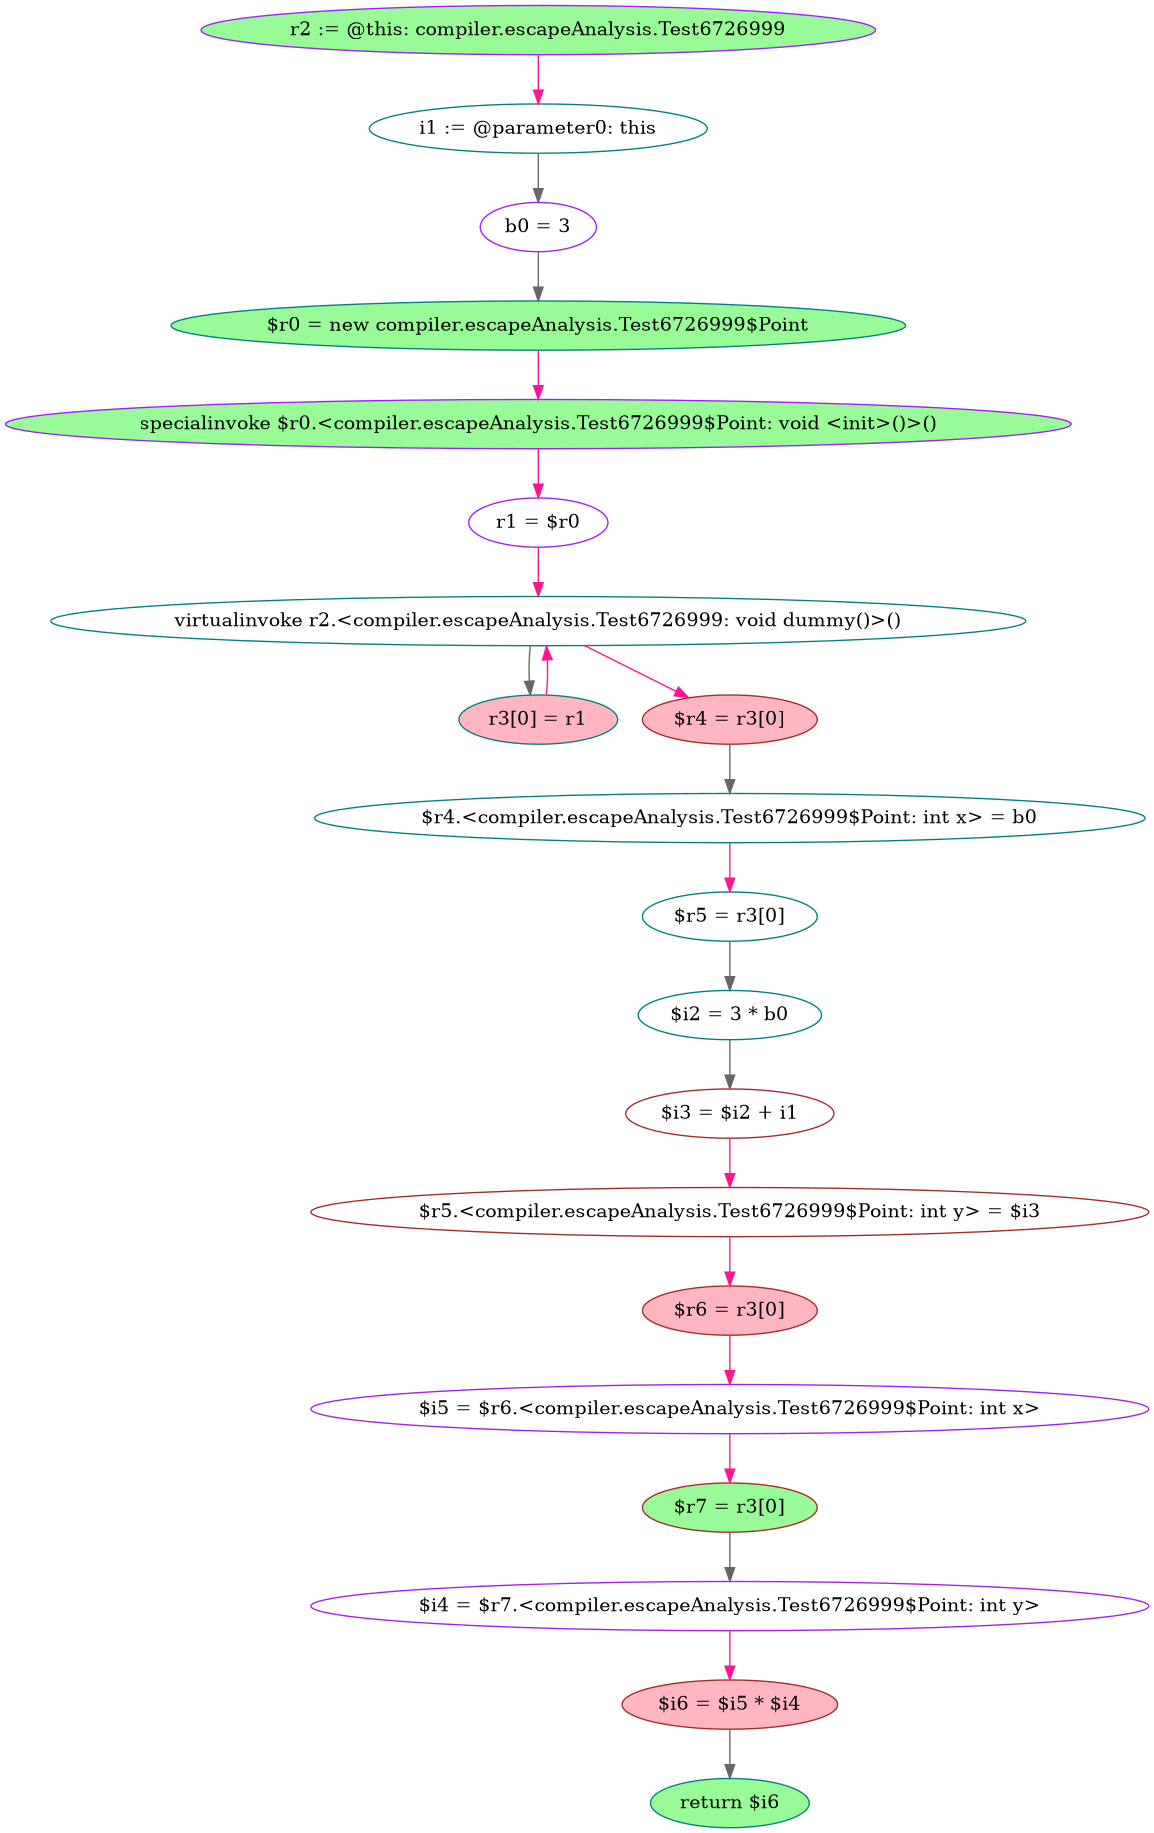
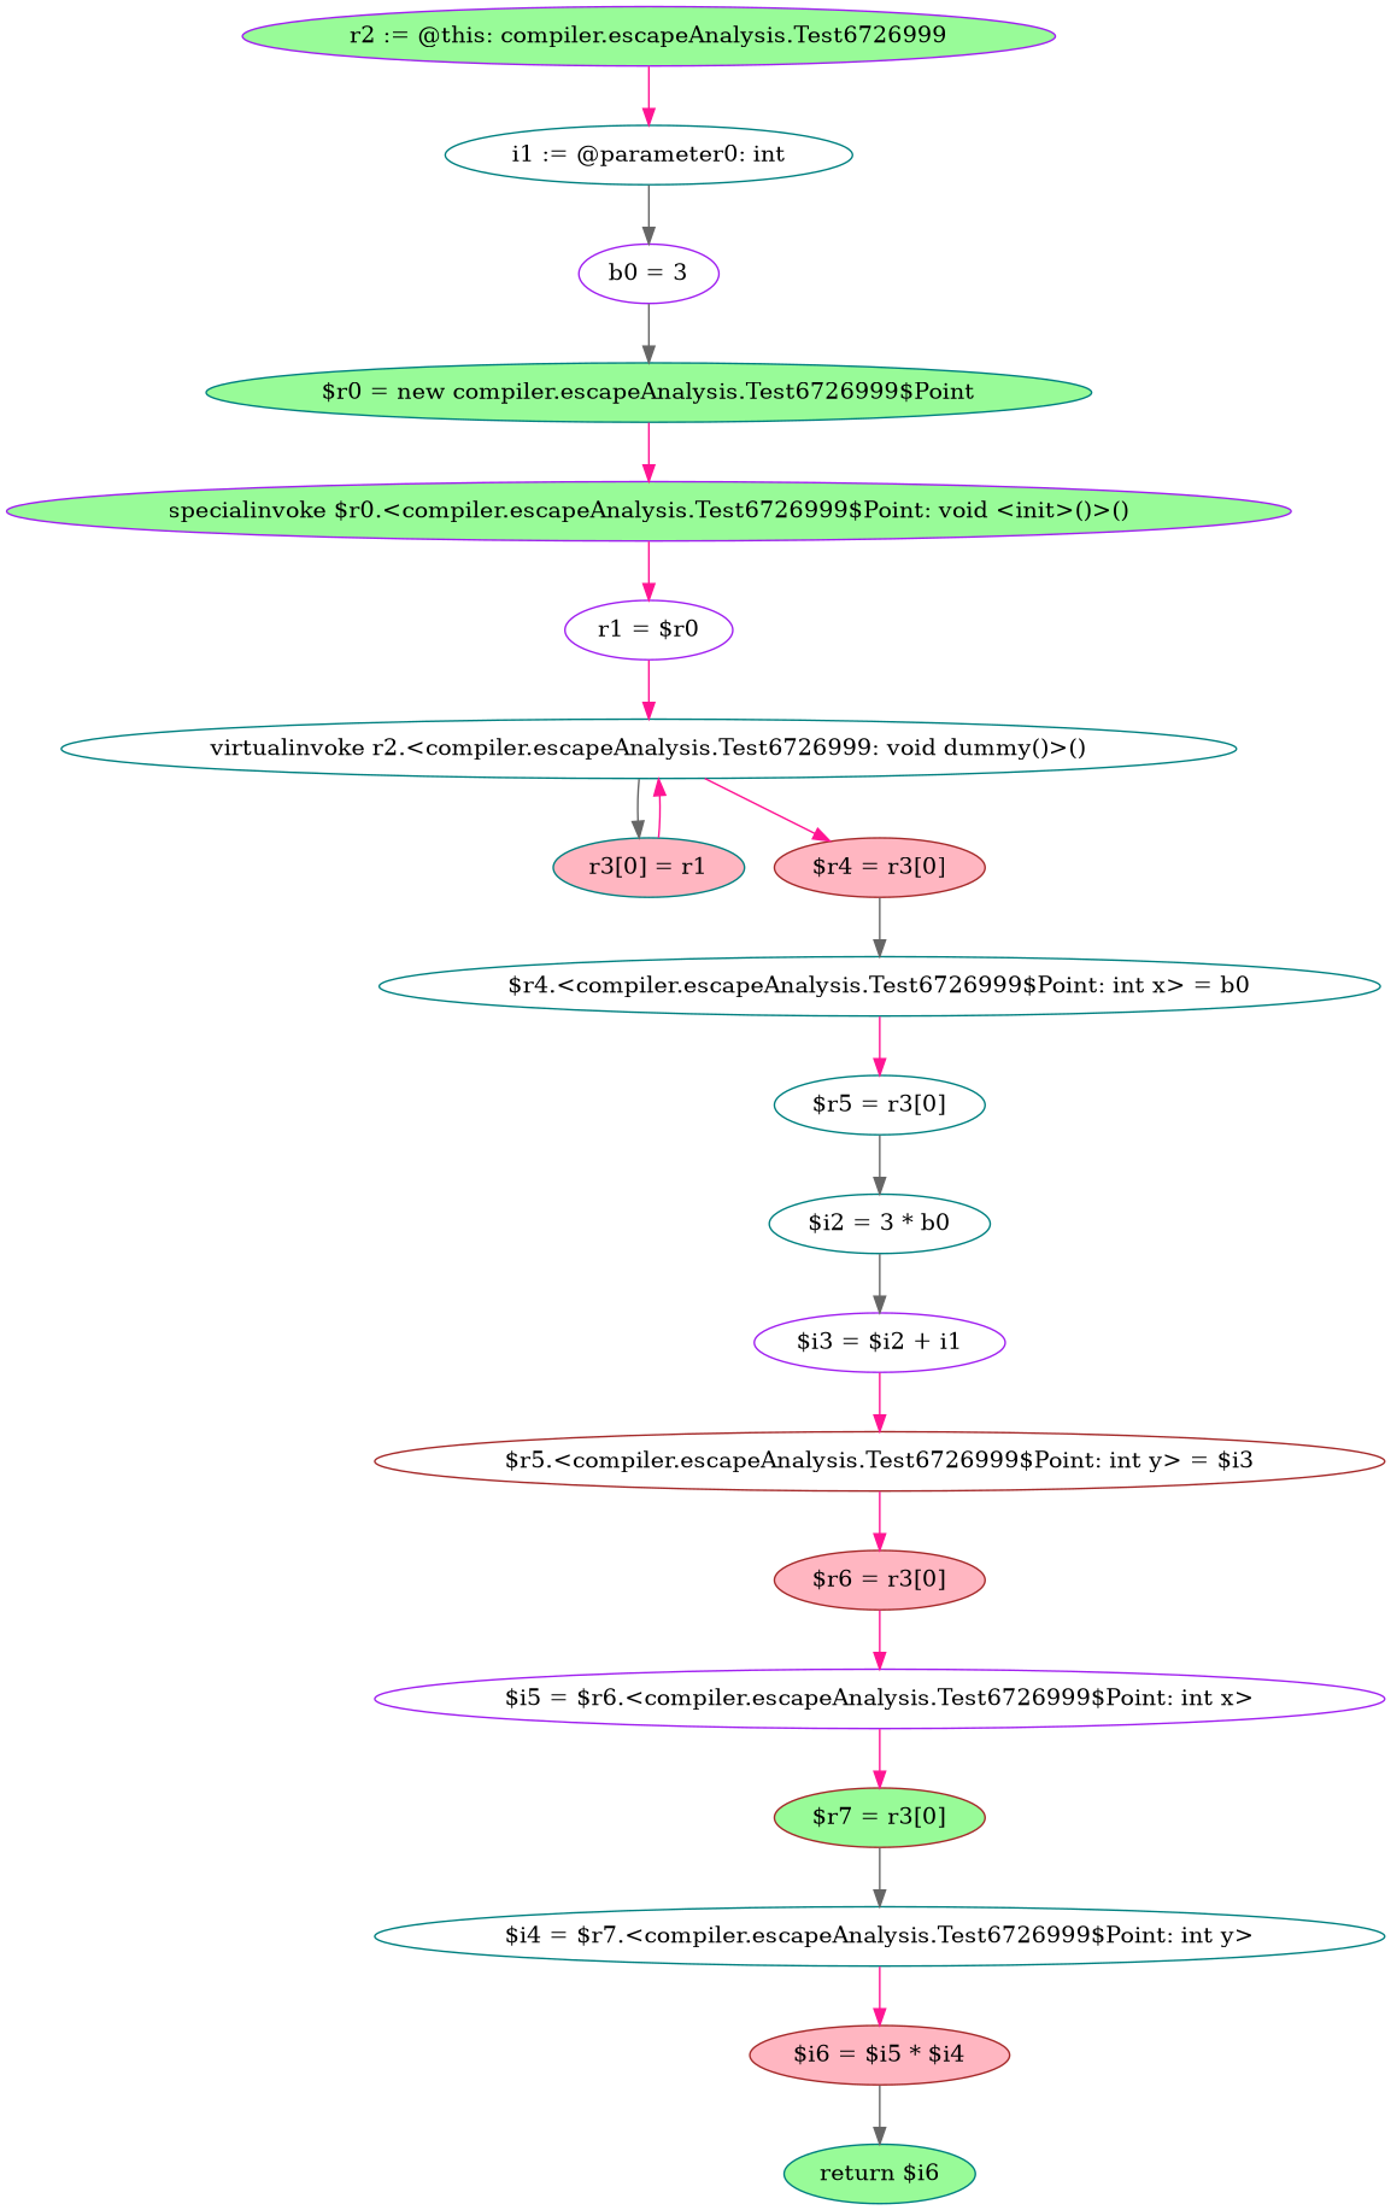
  digraph {
    node [color=teal fillcolor=white style=filled]
    edge [color=deeppink]
    "r2 := @this: compiler.escapeAnalysis.Test6726999" [color=purple fillcolor=palegreen]
-   "i1 := @parameter0: int" [label="i1 := @parameter0: this"]
+   "i1 := @parameter0: int"
    "b0 = 3" [color=purple]
    "$r0 = new compiler.escapeAnalysis.Test6726999$Point" [fillcolor=palegreen]
    "specialinvoke $r0.<compiler.escapeAnalysis.Test6726999$Point: void <init>()>()" [color=purple fillcolor=palegreen]
    "r1 = $r0" [color=purple]
    "virtualinvoke r2.<compiler.escapeAnalysis.Test6726999: void dummy()>()"
    "r3[0] = r1" [fillcolor=lightpink]
    "$r4 = r3[0]" [color=brown fillcolor=lightpink]
    "$r4.<compiler.escapeAnalysis.Test6726999$Point: int x> = b0"
    "$r5 = r3[0]"
    "$i2 = 3 * b0"
-   "$i3 = $i2 + i1" [color=brown]
+   "$i3 = $i2 + i1" [color=purple]
    "$r5.<compiler.escapeAnalysis.Test6726999$Point: int y> = $i3" [color=brown]
    "$r6 = r3[0]" [color=brown fillcolor=lightpink]
    "$i5 = $r6.<compiler.escapeAnalysis.Test6726999$Point: int x>" [color=purple]
    "$r7 = r3[0]" [color=brown fillcolor=palegreen]
-   "$i4 = $r7.<compiler.escapeAnalysis.Test6726999$Point: int y>" [color=purple]
+   "$i4 = $r7.<compiler.escapeAnalysis.Test6726999$Point: int y>"
    "$i6 = $i5 * $i4" [color=brown fillcolor=lightpink]
    "return $i6" [fillcolor=palegreen]
    "r2 := @this: compiler.escapeAnalysis.Test6726999" -> "i1 := @parameter0: int"
    "i1 := @parameter0: int" -> "b0 = 3" [color=gray40]
    "b0 = 3" -> "$r0 = new compiler.escapeAnalysis.Test6726999$Point" [color=gray40]
    "$r0 = new compiler.escapeAnalysis.Test6726999$Point" -> "specialinvoke $r0.<compiler.escapeAnalysis.Test6726999$Point: void <init>()>()"
    "specialinvoke $r0.<compiler.escapeAnalysis.Test6726999$Point: void <init>()>()" -> "r1 = $r0"
    "r1 = $r0" -> "virtualinvoke r2.<compiler.escapeAnalysis.Test6726999: void dummy()>()"
    "virtualinvoke r2.<compiler.escapeAnalysis.Test6726999: void dummy()>()" -> "r3[0] = r1" [color=gray40]
    "virtualinvoke r2.<compiler.escapeAnalysis.Test6726999: void dummy()>()" -> "$r4 = r3[0]"
    "r3[0] = r1" -> "virtualinvoke r2.<compiler.escapeAnalysis.Test6726999: void dummy()>()"
    "$r4 = r3[0]" -> "$r4.<compiler.escapeAnalysis.Test6726999$Point: int x> = b0" [color=gray40]
    "$r4.<compiler.escapeAnalysis.Test6726999$Point: int x> = b0" -> "$r5 = r3[0]"
    "$r5 = r3[0]" -> "$i2 = 3 * b0" [color=gray40]
    "$i2 = 3 * b0" -> "$i3 = $i2 + i1" [color=gray40]
    "$i3 = $i2 + i1" -> "$r5.<compiler.escapeAnalysis.Test6726999$Point: int y> = $i3"
    "$r5.<compiler.escapeAnalysis.Test6726999$Point: int y> = $i3" -> "$r6 = r3[0]"
    "$r6 = r3[0]" -> "$i5 = $r6.<compiler.escapeAnalysis.Test6726999$Point: int x>"
    "$i5 = $r6.<compiler.escapeAnalysis.Test6726999$Point: int x>" -> "$r7 = r3[0]"
    "$r7 = r3[0]" -> "$i4 = $r7.<compiler.escapeAnalysis.Test6726999$Point: int y>" [color=gray40]
    "$i4 = $r7.<compiler.escapeAnalysis.Test6726999$Point: int y>" -> "$i6 = $i5 * $i4"
    "$i6 = $i5 * $i4" -> "return $i6" [color=gray40]
  }
